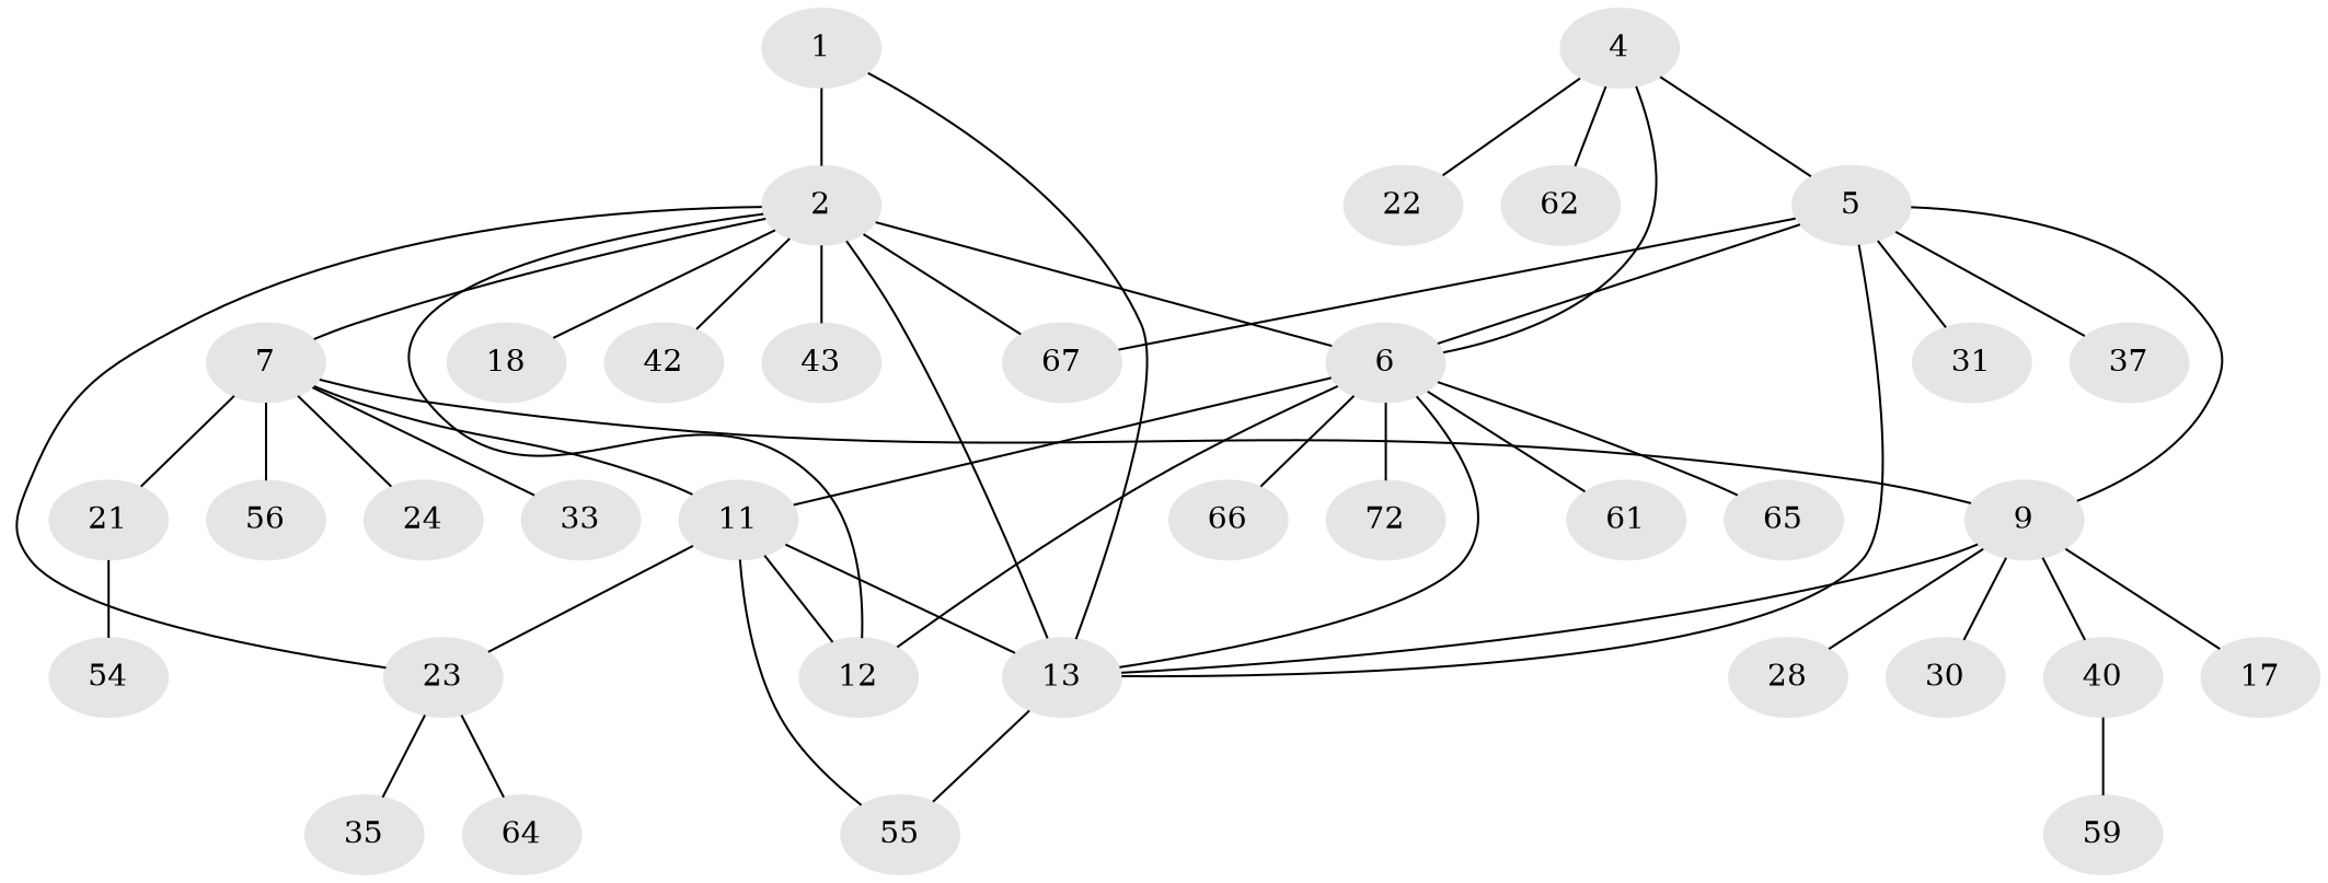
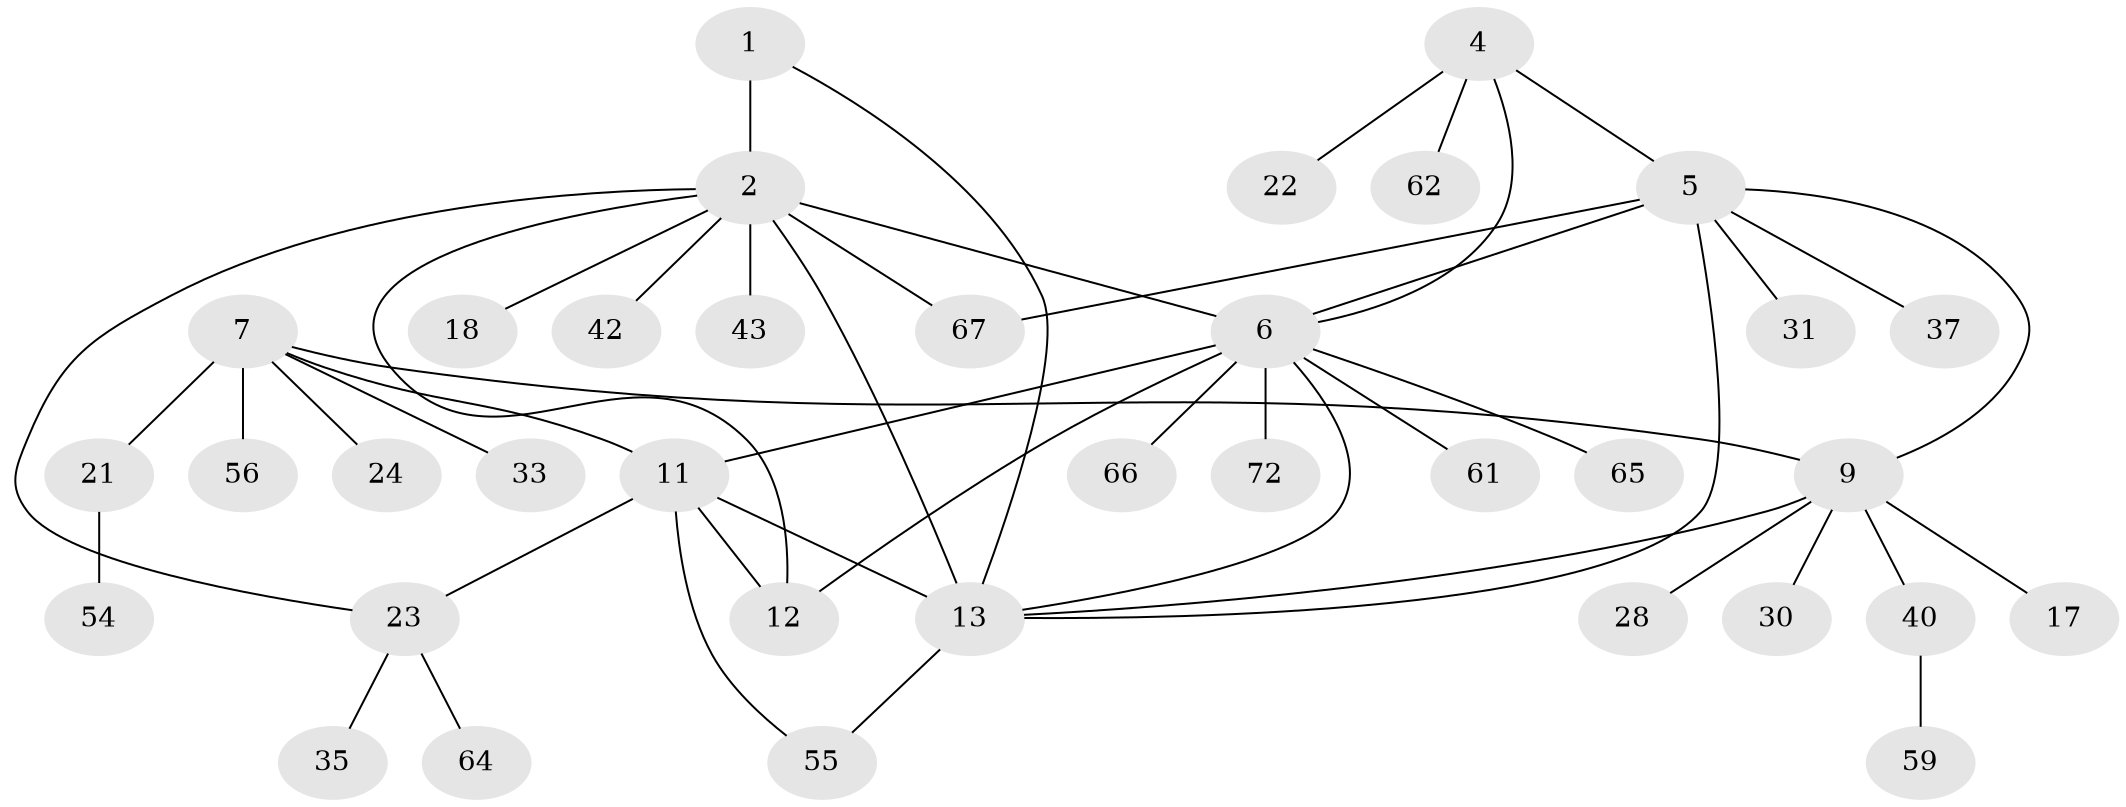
  graph {
    node [color=gray90 style=filled]
    2 [super="+3"]
    13 [super="+71+14+36+15+20"]
    6 [super="+32+10"]
    7
    12
    18
    23 [super="+70+53+46+25"]
    42
    43
    67
    1
    55
    11
    61
    65
    66
    72
    9 [super="+16"]
    21
    24 [super="+39"]
    33
    56
    35
    64
    4 [super="+44+58+29"]
    5 [super="+8+26+27+51"]
    22 [super="+41"]
    62
    31
    37
    17
    28 [super="+69"]
    30
    40
    54
    59
    2 -- 13 [weight=2]
    2 -- 6
-   2 -- 7
    2 -- 12
    2 -- 18
    2 -- 23
    2 -- 42
    2 -- 43
    2 -- 67
    13 -- 55
    6 -- 13
    6 -- 12
    6 -- 11 [weight=2]
    6 -- 61
    6 -- 65
    6 -- 66
    6 -- 72
    7 -- 11
    7 -- 9
    7 -- 21
    7 -- 24
    7 -- 33
    7 -- 56
    23 -- 35
    23 -- 64
    1 -- 2 [weight=2]
    1 -- 13
    11 -- 13
    11 -- 12
    11 -- 23
    11 -- 55
    9 -- 13
    9 -- 17
    9 -- 28
    9 -- 30
    9 -- 40
    21 -- 54
    4 -- 6
    4 -- 5
    4 -- 22
    4 -- 62
    5 -- 13
    5 -- 6
    5 -- 67
    5 -- 9
    5 -- 31
    5 -- 37
    40 -- 59
  }
